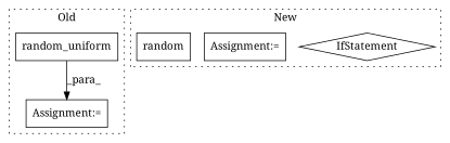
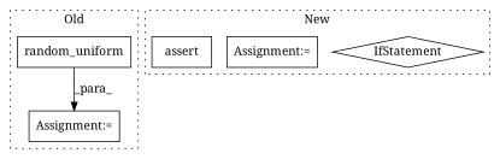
  digraph {
    fontname="Noto Serif"
    node [a=32 shape=box fontname="Noto Serif"]
    n1 [l="15,1" label=random_uniform s="12565,12589"]
    n2 [a=7 l=1 label="Assignment:=" s=12553]
    n3 [a=25 l=39 label=IfStatement s=12701 shape=diamond]
    n4 [a=7 l=56 label="Assignment:=" s=13619]
-   n5 [l="11,1" label=random s="13206,13298"]
+   n5 [l="11,1" label=assert s="13206,13298"]
    subgraph cluster_1 {
      label=Old
      style=dotted
      n1
      n2
    }
    subgraph cluster_2 {
      label=New
      style=dotted
      n3
      n4
      n5
    }
    n1 -> n2 [label=_para_ fontname="Noto Serif"]
  }
